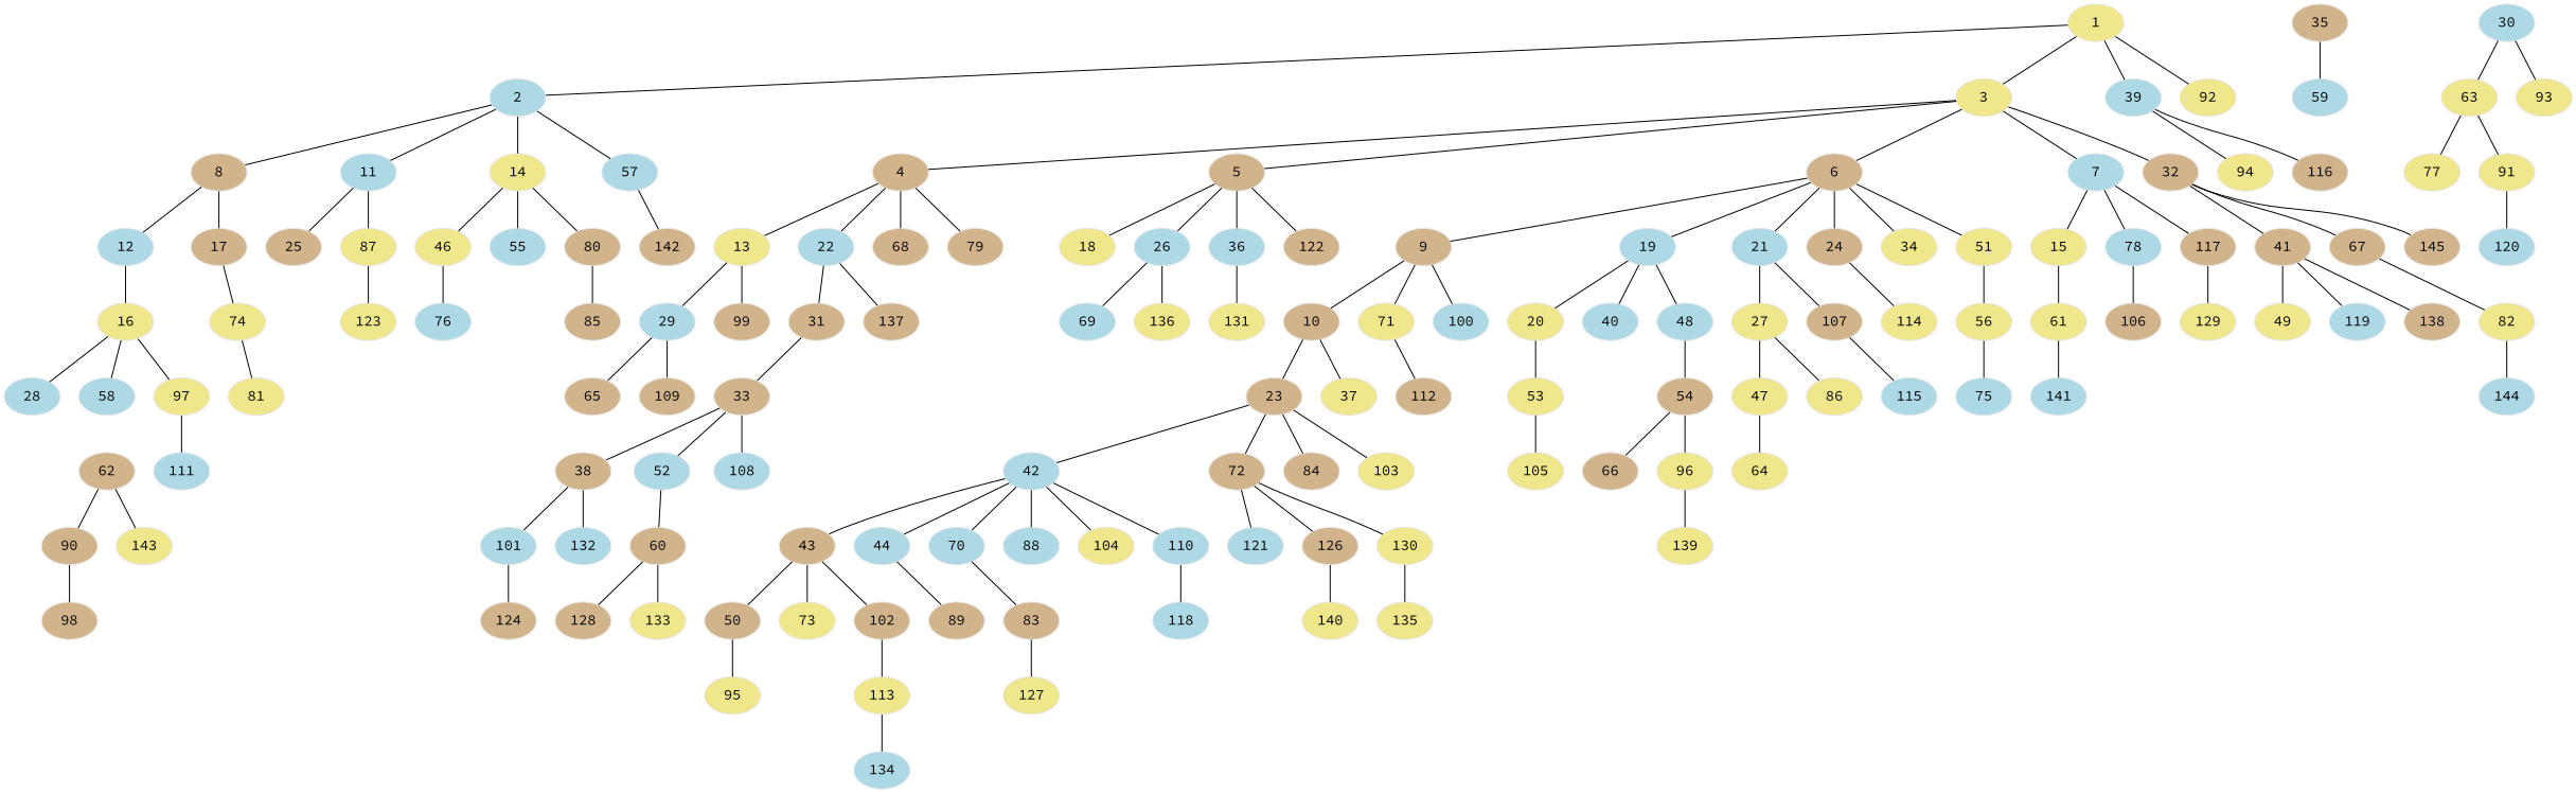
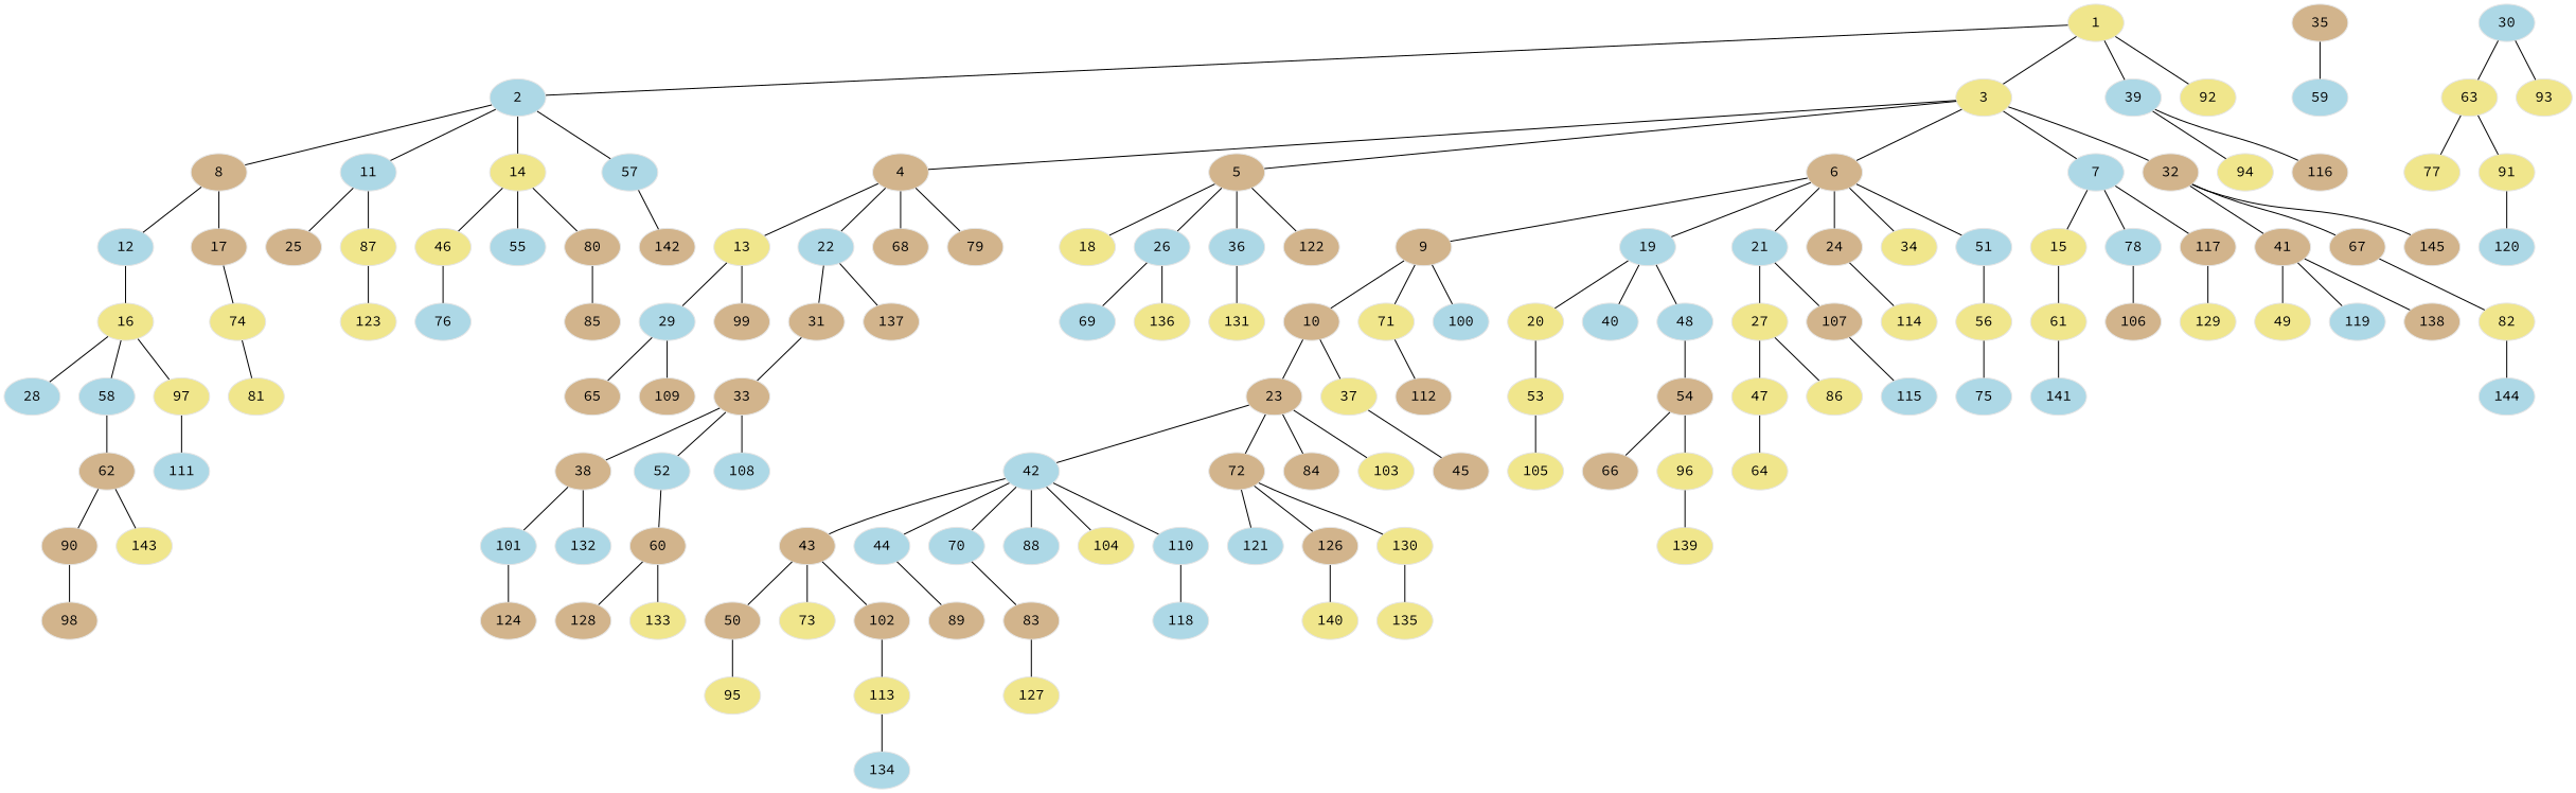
  graph {
    fontname="Source Code Pro"
    node [color=gray90 fillcolor=tan fontname="Source Code Pro" style=filled]
    edge [fontname="Source Code Pro"]
    2 [fillcolor=lightblue]
    1 [fillcolor=khaki]
    3 [fillcolor=khaki]
    39 [fillcolor=lightblue]
    92 [fillcolor=khaki]
    8
    11 [fillcolor=lightblue]
    14 [fillcolor=khaki]
    57 [fillcolor=lightblue]
    4
    5
    6
    7 [fillcolor=lightblue]
    32
    94 [fillcolor=khaki]
    116
    12 [fillcolor=lightblue]
    17
    25
    87 [fillcolor=khaki]
    46 [fillcolor=khaki]
    55 [fillcolor=lightblue]
    80
    142
    13 [fillcolor=khaki]
    22 [fillcolor=lightblue]
    68
    79
    18 [fillcolor=khaki]
    26 [fillcolor=lightblue]
    36 [fillcolor=lightblue]
    122
    9
    19 [fillcolor=lightblue]
    21 [fillcolor=lightblue]
    24
    34 [fillcolor=khaki]
-   51 [fillcolor=khaki]
+   51 [fillcolor=lightblue]
    15 [fillcolor=khaki]
    78 [fillcolor=lightblue]
    117
    41
    67
    145
    29 [fillcolor=lightblue]
    99
    31
    137
    69 [fillcolor=lightblue]
    136 [fillcolor=khaki]
    131 [fillcolor=khaki]
    10
    71 [fillcolor=khaki]
    100 [fillcolor=lightblue]
    20 [fillcolor=khaki]
    40 [fillcolor=lightblue]
    48 [fillcolor=lightblue]
    27 [fillcolor=khaki]
    107
    114 [fillcolor=khaki]
    56 [fillcolor=khaki]
    61 [fillcolor=khaki]
    106
    129 [fillcolor=khaki]
    16 [fillcolor=khaki]
    74 [fillcolor=khaki]
    23
    37 [fillcolor=khaki]
    112
    42 [fillcolor=lightblue]
    72
    84
    103 [fillcolor=khaki]
+   45
    123 [fillcolor=khaki]
    28 [fillcolor=lightblue]
    58 [fillcolor=lightblue]
    97 [fillcolor=khaki]
    65
    109
    76 [fillcolor=lightblue]
    85
    141 [fillcolor=lightblue]
    62
    111 [fillcolor=lightblue]
    81 [fillcolor=khaki]
    53 [fillcolor=khaki]
    35
    59 [fillcolor=lightblue]
    54
    105 [fillcolor=khaki]
    47 [fillcolor=khaki]
    86 [fillcolor=khaki]
    30 [fillcolor=lightblue]
    63 [fillcolor=khaki]
    93 [fillcolor=khaki]
    115 [fillcolor=lightblue]
    33
    43
    44 [fillcolor=lightblue]
    70 [fillcolor=lightblue]
    88 [fillcolor=lightblue]
    104 [fillcolor=khaki]
    110 [fillcolor=lightblue]
    121 [fillcolor=lightblue]
    126
    130 [fillcolor=khaki]
    64 [fillcolor=khaki]
    77 [fillcolor=khaki]
    91 [fillcolor=khaki]
    38
    52 [fillcolor=lightblue]
    108 [fillcolor=lightblue]
    49 [fillcolor=khaki]
    119 [fillcolor=lightblue]
    138
    82 [fillcolor=khaki]
    101 [fillcolor=lightblue]
    132 [fillcolor=lightblue]
    60
    124
    50
    73 [fillcolor=khaki]
    102
    89
    83
    118 [fillcolor=lightblue]
    95 [fillcolor=khaki]
    113 [fillcolor=khaki]
    66
    96 [fillcolor=khaki]
    75 [fillcolor=lightblue]
    128
    133 [fillcolor=khaki]
    139 [fillcolor=khaki]
    90
    143 [fillcolor=khaki]
    98
    120 [fillcolor=lightblue]
    144 [fillcolor=lightblue]
    127 [fillcolor=khaki]
    140 [fillcolor=khaki]
    135 [fillcolor=khaki]
    134 [fillcolor=lightblue]
    2 -- 8
    2 -- 11
    2 -- 14
    2 -- 57
    1 -- 2
    1 -- 3
    1 -- 39
    1 -- 92
    3 -- 4
    3 -- 5
    3 -- 6
    3 -- 7
    3 -- 32
    39 -- 94
    39 -- 116
    8 -- 12
    8 -- 17
    11 -- 25
    11 -- 87
    14 -- 46
    14 -- 55
    14 -- 80
    57 -- 142
    4 -- 13
    4 -- 22
    4 -- 68
    4 -- 79
    5 -- 18
    5 -- 26
    5 -- 36
    5 -- 122
    6 -- 9
    6 -- 19
    6 -- 21
    6 -- 24
    6 -- 34
    6 -- 51
    7 -- 15
    7 -- 78
    7 -- 117
    32 -- 41
    32 -- 67
    32 -- 145
    12 -- 16
    17 -- 74
    87 -- 123
    46 -- 76
    80 -- 85
    13 -- 29
    13 -- 99
    22 -- 31
    22 -- 137
    26 -- 69
    26 -- 136
    36 -- 131
    9 -- 10
    9 -- 71
    9 -- 100
    19 -- 20
    19 -- 40
    19 -- 48
    21 -- 27
    21 -- 107
    24 -- 114
    51 -- 56
    15 -- 61
    78 -- 106
    117 -- 129
    41 -- 49
    41 -- 119
    41 -- 138
    67 -- 82
    29 -- 65
    29 -- 109
    31 -- 33
    10 -- 23
    10 -- 37
    71 -- 112
    20 -- 53
    48 -- 54
    27 -- 47
    27 -- 86
    107 -- 115
    56 -- 75
    61 -- 141
    16 -- 28
    16 -- 58
    16 -- 97
    74 -- 81
    23 -- 42
    23 -- 72
    23 -- 84
    23 -- 103
+   37 -- 45
    42 -- 43
    42 -- 44
    42 -- 70
    42 -- 88
    42 -- 104
    42 -- 110
    72 -- 121
    72 -- 126
    72 -- 130
+   58 -- 62
    97 -- 111
    62 -- 90
    62 -- 143
    53 -- 105
    35 -- 59
    54 -- 66
    54 -- 96
    47 -- 64
    30 -- 63
    30 -- 93
    63 -- 77
    63 -- 91
    33 -- 38
    33 -- 52
    33 -- 108
    43 -- 50
    43 -- 73
    43 -- 102
    44 -- 89
    70 -- 83
    110 -- 118
    126 -- 140
    130 -- 135
    91 -- 120
    38 -- 101
    38 -- 132
    52 -- 60
    82 -- 144
    101 -- 124
    60 -- 128
    60 -- 133
    50 -- 95
    102 -- 113
    83 -- 127
    113 -- 134
    96 -- 139
    90 -- 98
  }
